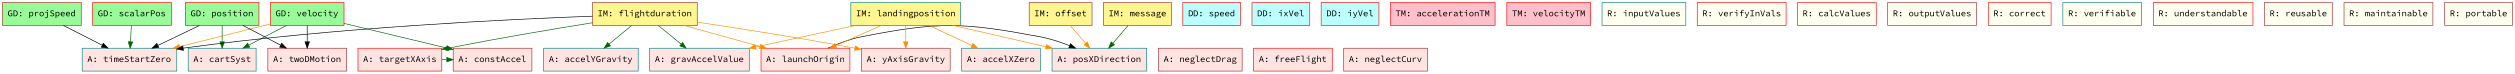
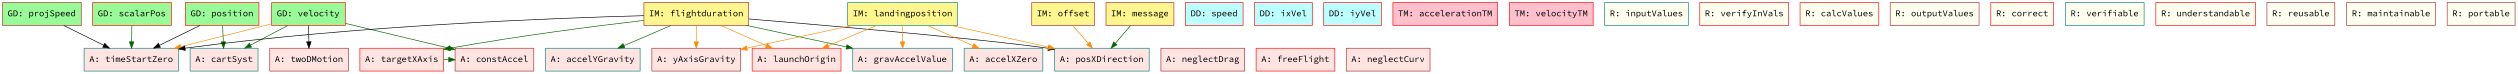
  digraph {
    fontname="Source Code Pro"
    node [color=red fillcolor=mistyrose fontname="Source Code Pro" shape=box style=filled]
    edge [color=darkgreen fontname="Source Code Pro"]
    n1 [color=teal label="A: timeStartZero"]
    n2 [color=brown label="A: twoDMotion"]
    n3 [color=teal label="A: cartSyst"]
    n4 [color=brown label="A: constAccel"]
    n5 [color=brown label="A: yAxisGravity"]
    n6 [label="A: launchOrigin"]
    n7 [label="A: targetXAxis"]
    n8 [color=teal label="A: posXDirection"]
    n9 [color=teal label="A: accelYGravity"]
    n10 [color=teal label="A: gravAccelValue"]
    n11 [color=teal label="A: accelXZero"]
    n12 [color=brown label="A: neglectDrag"]
    n13 [label="A: freeFlight"]
    n14 [color=brown label="A: neglectCurv"]
    n15 [fillcolor=paleturquoise1 label="DD: speed"]
    n16 [fillcolor=paleturquoise1 label="DD: ixVel"]
    n17 [fillcolor=paleturquoise1 label="DD: iyVel"]
    n18 [fillcolor=pink label="TM: accelerationTM"]
    n19 [fillcolor=pink label="TM: velocityTM"]
    n20 [color=brown fillcolor=palegreen label="GD: projSpeed"]
    n21 [fillcolor=palegreen label="GD: scalarPos"]
    n22 [fillcolor=palegreen label="GD: velocity"]
    n23 [fillcolor=palegreen label="GD: position"]
    n24 [color=brown fillcolor=khaki1 label="IM: flightduration"]
    n25 [color=teal fillcolor=khaki1 label="IM: landingposition"]
    n26 [color=brown fillcolor=khaki1 label="IM: offset"]
    n27 [color=brown fillcolor=khaki1 label="IM: message"]
    n28 [color=teal fillcolor=ivory label="R: inputValues"]
    n29 [fillcolor=ivory label="R: verifyInVals"]
    n30 [fillcolor=ivory label="R: calcValues"]
    n31 [color=brown fillcolor=ivory label="R: outputValues"]
    n32 [fillcolor=ivory label="R: correct"]
    n33 [color=teal fillcolor=ivory label="R: verifiable"]
    n34 [fillcolor=ivory label="R: understandable"]
    n35 [color=brown fillcolor=ivory label="R: reusable"]
    n36 [color=brown fillcolor=ivory label="R: maintainable"]
    n37 [color=brown fillcolor=ivory label="R: portable"]
    subgraph sub_1 {
      rank=same
      n1
      n2
      n3
      n4
      n5
      n6
      n7
      n8
      n9
      n10
      n11
      n12
      n13
      n14
    }
    subgraph sub_2 {
      rank=same
      n15
      n16
      n17
    }
    subgraph sub_3 {
      rank=same
      n18
      n19
    }
    subgraph sub_4 {
      rank=same
      n20
      n21
      n22
      n23
    }
    subgraph sub_5 {
      rank=same
      n24
      n25
      n26
      n27
    }
    subgraph sub_6 {
      rank=same
      n28
      n29
      n30
      n31
      n32
      n33
      n34
      n35
      n36
      n37
    }
    subgraph sub_7 {
      rank=same
    }
    n7 -> n4
    n20 -> n1 [color=black]
    n21 -> n1
    n22 -> n1 [color=darkorange]
    n22 -> n2 [color=black]
    n22 -> n3
    n22 -> n4
    n23 -> n1 [color=black]
-   n23 -> n2 [color=black]
    n23 -> n3
    n24 -> n1 [color=black]
    n24 -> n5 [color=darkorange]
    n24 -> n6 [color=darkorange]
    n24 -> n7
-   n6 -> n8 [color=black]
+   n24 -> n8 [color=black]
    n24 -> n9
    n24 -> n10
    n25 -> n5 [color=darkorange]
    n25 -> n6 [color=darkorange]
    n25 -> n8 [color=darkorange]
    n25 -> n10 [color=darkorange]
    n25 -> n11 [color=darkorange]
    n26 -> n8 [color=darkorange]
    n27 -> n8
  }
